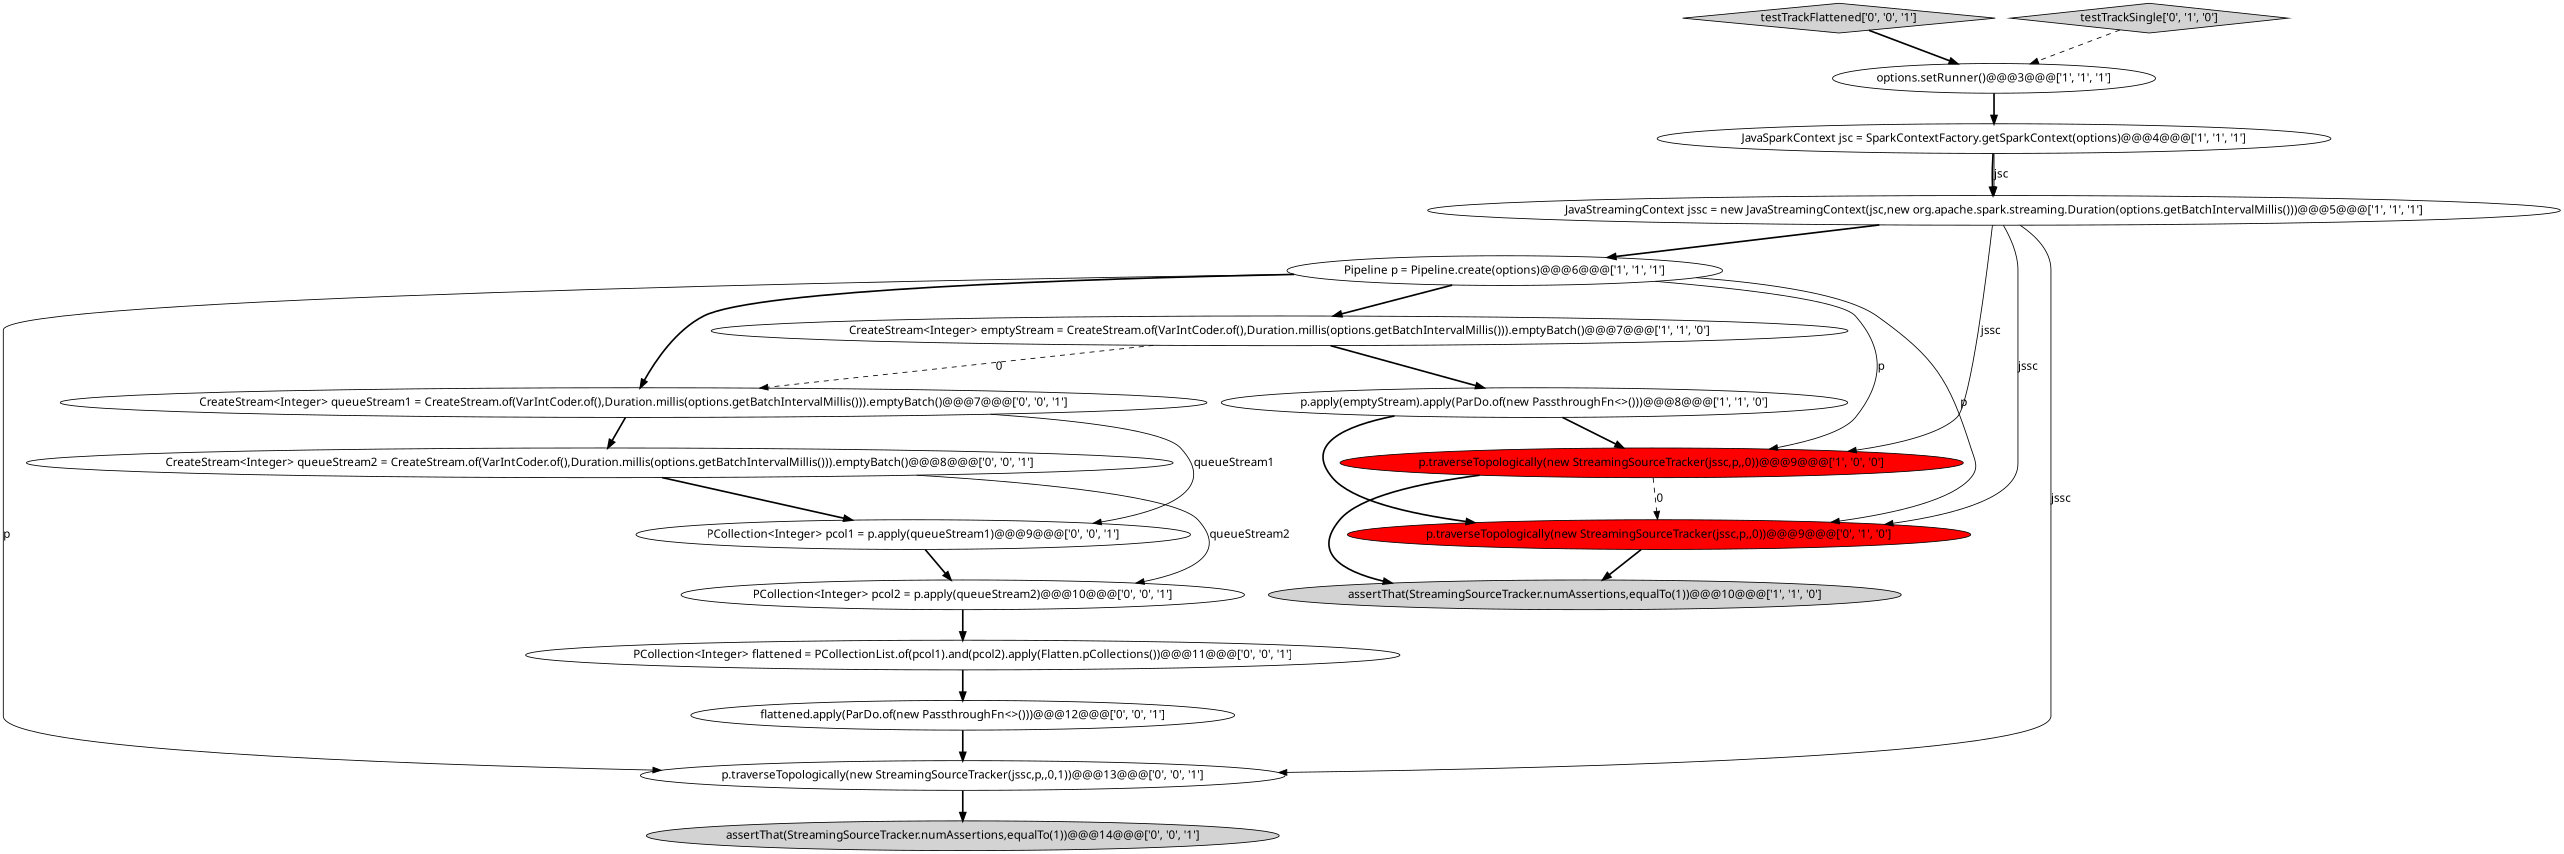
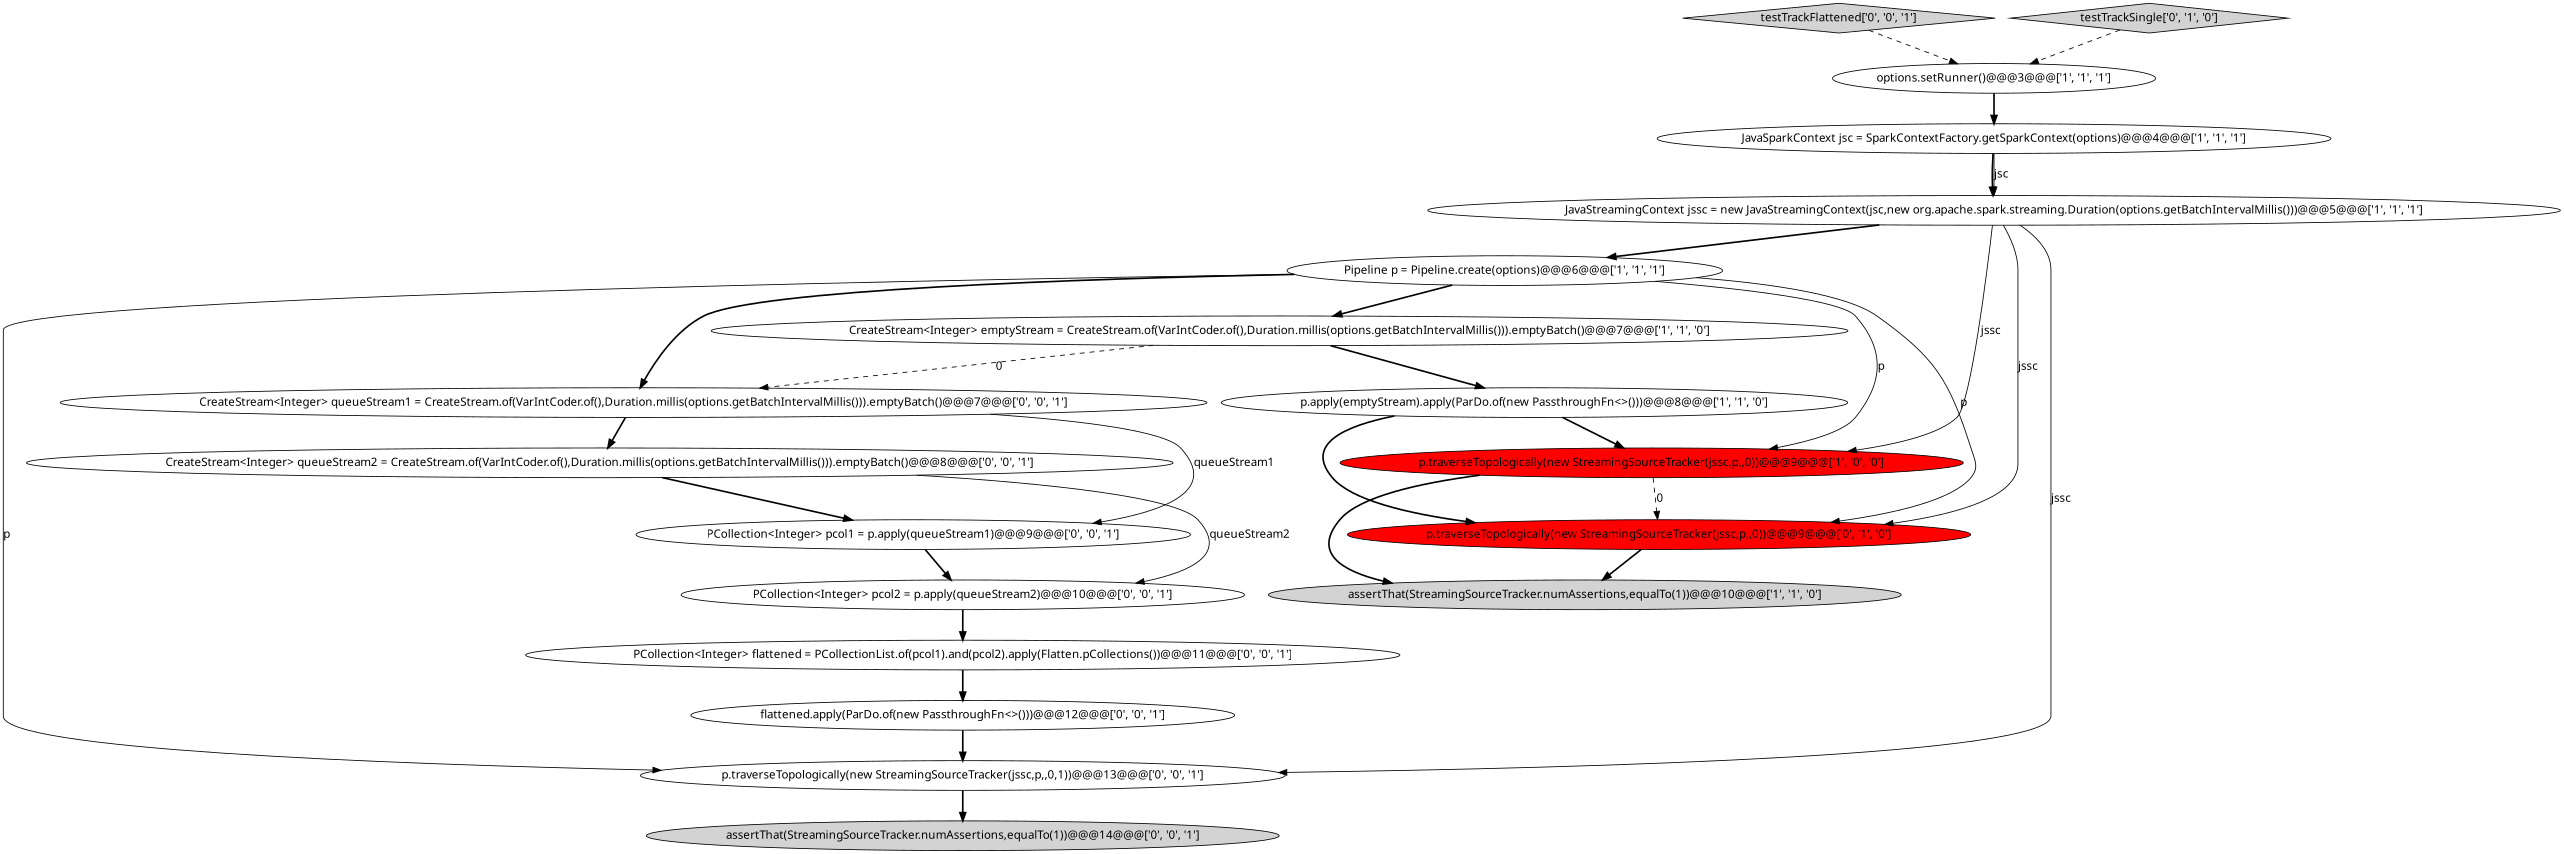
  digraph {
    fontname="Noto Sans"
    node [fillcolor=white fontname="Noto Sans" shape=ellipse style=filled]
    edge [fontname="Noto Sans" style=bold]
    n1 [fillcolor=lightgray label="testTrackFlattened['0', '0', '1']" shape=diamond]
    n2 [label="options.setRunner()@@@3@@@['1', '1', '1']"]
    n3 [label="JavaSparkContext jsc = SparkContextFactory.getSparkContext(options)@@@4@@@['1', '1', '1']"]
    n4 [label="Pipeline p = Pipeline.create(options)@@@6@@@['1', '1', '1']"]
    n5 [label="CreateStream<Integer> queueStream1 = CreateStream.of(VarIntCoder.of(),Duration.millis(options.getBatchIntervalMillis())).emptyBatch()@@@7@@@['0', '0', '1']"]
    n6 [fillcolor=red label="p.traverseTopologically(new StreamingSourceTracker(jssc,p,,0))@@@9@@@['1', '0', '0']"]
    n7 [label="CreateStream<Integer> emptyStream = CreateStream.of(VarIntCoder.of(),Duration.millis(options.getBatchIntervalMillis())).emptyBatch()@@@7@@@['1', '1', '0']"]
    n8 [label="p.traverseTopologically(new StreamingSourceTracker(jssc,p,,0,1))@@@13@@@['0', '0', '1']"]
    n9 [fillcolor=red label="p.traverseTopologically(new StreamingSourceTracker(jssc,p,,0))@@@9@@@['0', '1', '0']"]
    n10 [label="PCollection<Integer> pcol1 = p.apply(queueStream1)@@@9@@@['0', '0', '1']"]
    n11 [label="CreateStream<Integer> queueStream2 = CreateStream.of(VarIntCoder.of(),Duration.millis(options.getBatchIntervalMillis())).emptyBatch()@@@8@@@['0', '0', '1']"]
    n12 [fillcolor=lightgray label="assertThat(StreamingSourceTracker.numAssertions,equalTo(1))@@@10@@@['1', '1', '0']"]
    n13 [label="p.apply(emptyStream).apply(ParDo.of(new PassthroughFn<>()))@@@8@@@['1', '1', '0']"]
    n14 [fillcolor=lightgray label="assertThat(StreamingSourceTracker.numAssertions,equalTo(1))@@@14@@@['0', '0', '1']"]
    n15 [label="JavaStreamingContext jssc = new JavaStreamingContext(jsc,new org.apache.spark.streaming.Duration(options.getBatchIntervalMillis()))@@@5@@@['1', '1', '1']"]
    n16 [fillcolor=lightgray label="testTrackSingle['0', '1', '0']" shape=diamond]
    n17 [label="PCollection<Integer> pcol2 = p.apply(queueStream2)@@@10@@@['0', '0', '1']"]
    n18 [label="PCollection<Integer> flattened = PCollectionList.of(pcol1).and(pcol2).apply(Flatten.pCollections())@@@11@@@['0', '0', '1']"]
    n19 [label="flattened.apply(ParDo.of(new PassthroughFn<>()))@@@12@@@['0', '0', '1']"]
-   n1 -> n2
+   n1 -> n2 [style=dashed]
    n2 -> n3
    n3 -> n15
    n3 -> n15 [label=jsc style=solid]
    n4 -> n5
    n4 -> n6 [label=p style=solid]
    n4 -> n7
    n4 -> n8 [label=p style=solid]
    n4 -> n9 [label=p style=solid]
    n5 -> n10 [label=queueStream1 style=solid]
    n5 -> n11
    n6 -> n9 [label=0 style=dashed]
    n6 -> n12
    n7 -> n5 [label=0 style=dashed]
    n7 -> n13
    n8 -> n14
    n9 -> n12
    n10 -> n17
    n11 -> n10
    n11 -> n17 [label=queueStream2 style=solid]
    n13 -> n6
    n13 -> n9
    n15 -> n4
    n15 -> n6 [label=jssc style=solid]
    n15 -> n8 [label=jssc style=solid]
    n15 -> n9 [label=jssc style=solid]
    n16 -> n2 [style=dashed]
    n17 -> n18
    n18 -> n19
    n19 -> n8
  }
